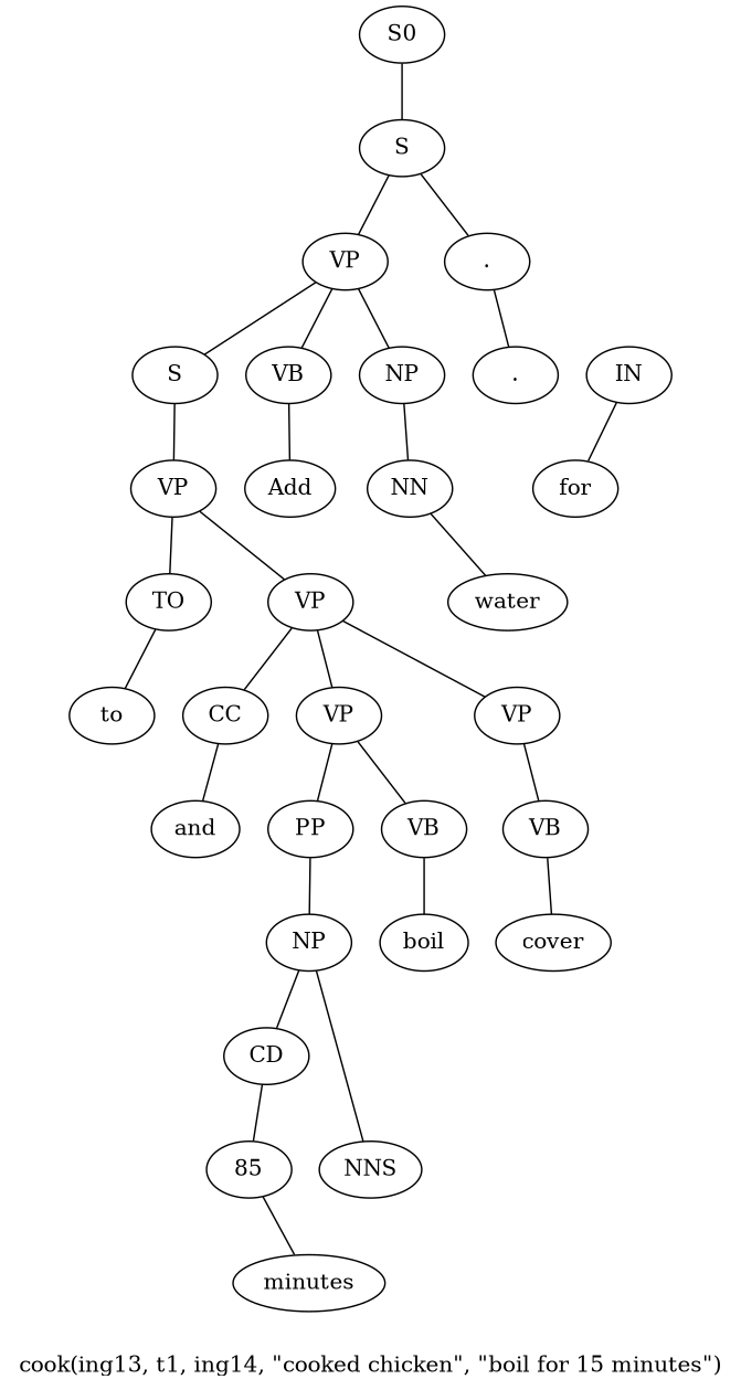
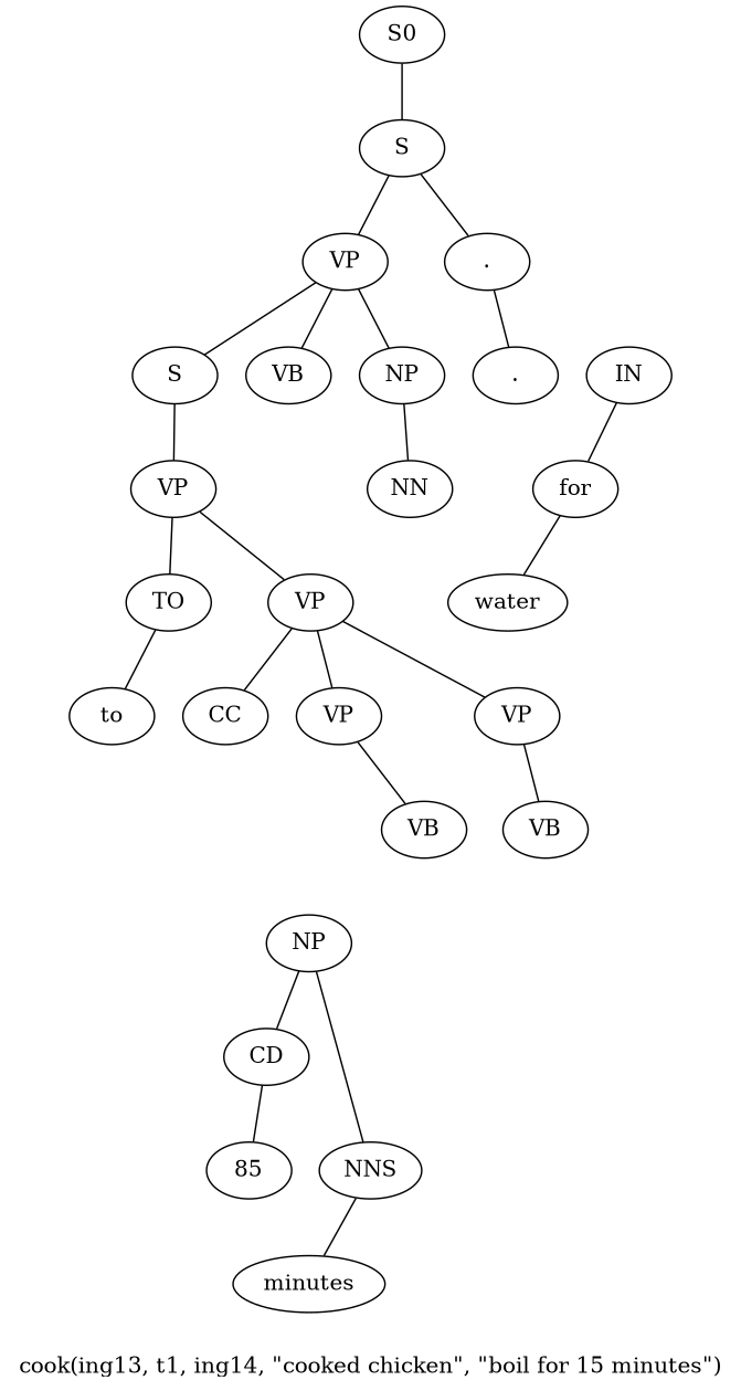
  graph {
    label="cook(ing13, t1, ing14, \"cooked chicken\", \"boil for 15 minutes\")"
    n1 [label=S0]
    n2 [label=S]
    n3 [label=VP]
    n4 [label="."]
    n5 [label=VB]
    n6 [label=NP]
    n7 [label=S]
    n8 [label="."]
-   n9 [label=Add]
    n10 [label=NN]
    n11 [label=VP]
    n12 [label=water]
    n13 [label=TO]
    n14 [label=VP]
    n15 [label=to]
    n16 [label=VP]
    n17 [label=CC]
    n18 [label=VP]
    n19 [label=VB]
-   n20 [label=and]
    n21 [label=VB]
-   n22 [label=PP]
-   n23 [label=cover]
-   n24 [label=boil]
    n25 [label=NP]
    n26 [label=IN]
    n27 [label=for]
    n28 [label=CD]
    n29 [label=NNS]
    n30 [label=85]
    n31 [label=minutes]
    n1 -- n2
    n2 -- n3
    n2 -- n4
    n3 -- n5
    n3 -- n6
    n3 -- n7
    n4 -- n8
-   n5 -- n9
    n6 -- n10
    n7 -- n11
-   n10 -- n12
+   n27 -- n12
    n11 -- n13
    n11 -- n14
    n13 -- n15
    n14 -- n16
    n14 -- n17
    n14 -- n18
    n16 -- n19
-   n17 -- n20
    n18 -- n21
-   n18 -- n22
-   n19 -- n23
-   n21 -- n24
-   n22 -- n25
    n25 -- n28
    n25 -- n29
    n26 -- n27
    n28 -- n30
-   n30 -- n31
+   n29 -- n31
  }
